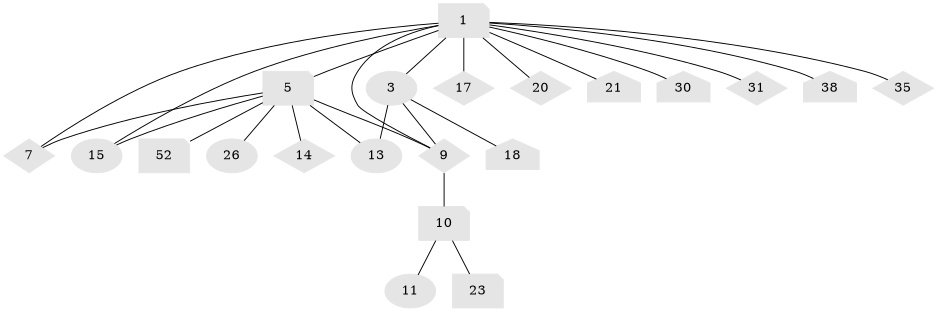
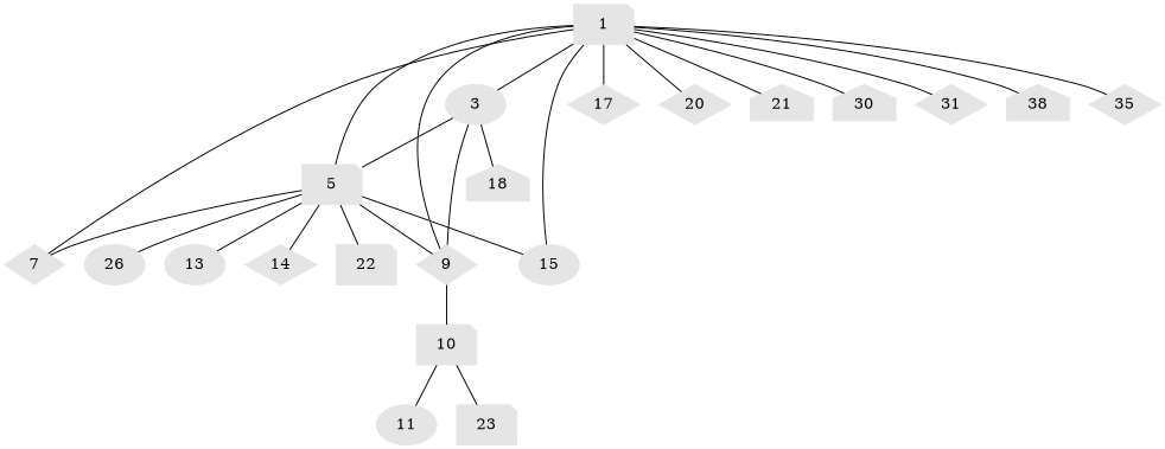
  graph {
    node [color=gray90 shape=diamond style=filled]
    1 [shape=note super="+6+2+39"]
    3 [shape=ellipse super="+4+24+29+44"]
    5 [shape=note super="+8+25+19+41"]
    7
    9
    15 [shape=ellipse super="+28"]
    17
    20
    21 [shape=house]
    30 [shape=house super="+34"]
    31
    n12 [label=38 shape=house]
    35
    18 [shape=house super="+45+47+37"]
    13 [shape=ellipse]
    14
-   22 [shape=note label=52]
+   22 [shape=note]
    26 [shape=ellipse]
    10 [shape=note]
    11 [shape=ellipse super="+36+16"]
    23 [shape=note]
    1 -- 3 [weight=2]
    1 -- 5
    1 -- 7
    1 -- 9
    1 -- 15
    1 -- 17
    1 -- 20
    1 -- 21
    1 -- 30
    1 -- 31
    1 -- n12
    1 -- 35
-   3 -- 13
+   3 -- 5
    3 -- 9
    3 -- 18
    5 -- 7
    5 -- 9 [weight=2]
    5 -- 15
    5 -- 13
    5 -- 14
    5 -- 22
    5 -- 26
    9 -- 10
    10 -- 11
    10 -- 23
  }
